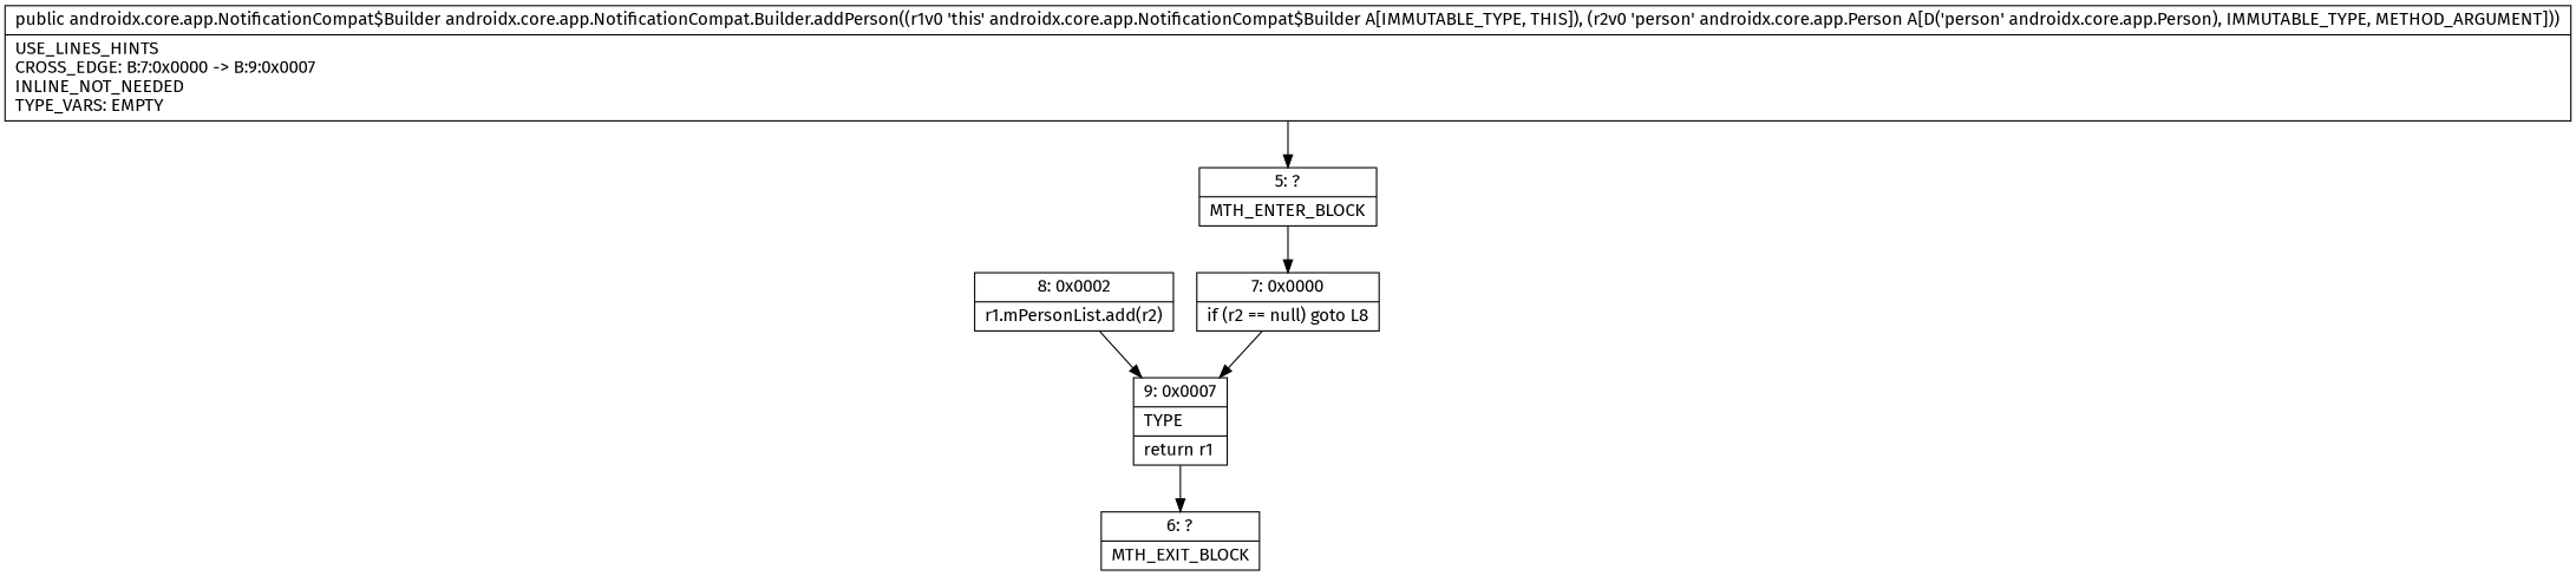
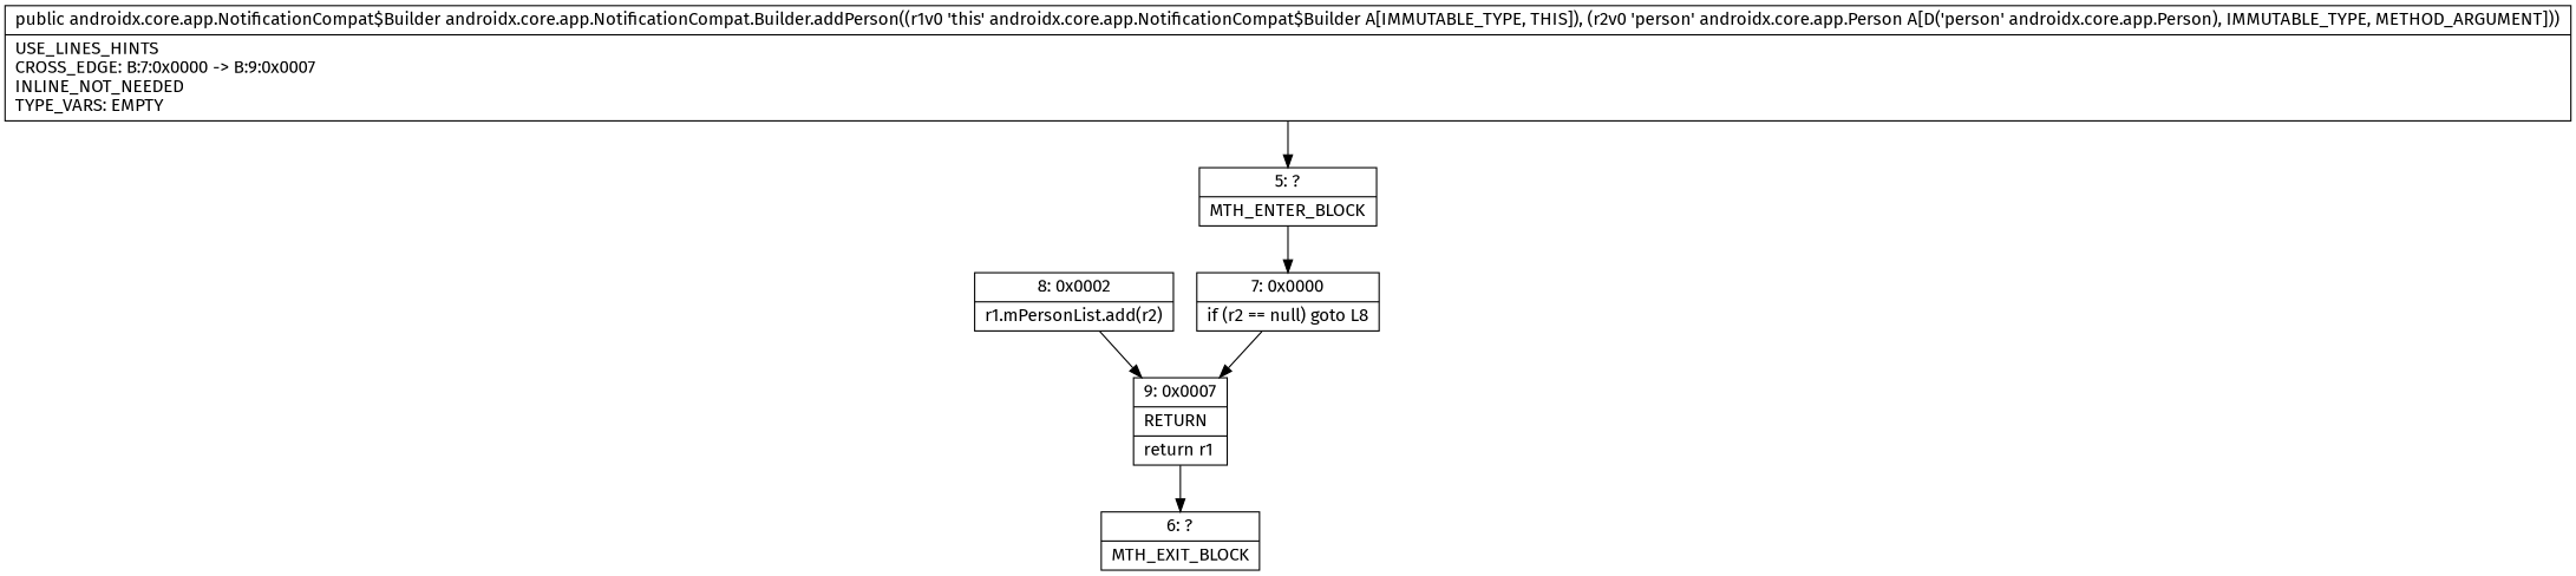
  digraph {
    fontname="Fira Sans"
    node [fontname="Fira Sans" shape=record]
    edge [fontname="Fira Sans"]
    n1 [label="{5\:\ ?|MTH_ENTER_BLOCK\l}"]
    n2 [label="{7\:\ 0x0000|if (r2 == null) goto L8\l}"]
-   n3 [label="{9\:\ 0x0007|TYPE\l|return r1\l}"]
+   n3 [label="{9\:\ 0x0007|RETURN\l|return r1\l}"]
    n4 [label="{8\:\ 0x0002|r1.mPersonList.add(r2)\l}"]
    n5 [label="{6\:\ ?|MTH_EXIT_BLOCK\l}"]
    n6 [label="{public androidx.core.app.NotificationCompat$Builder androidx.core.app.NotificationCompat.Builder.addPerson((r1v0 'this' androidx.core.app.NotificationCompat$Builder A[IMMUTABLE_TYPE, THIS]), (r2v0 'person' androidx.core.app.Person A[D('person' androidx.core.app.Person), IMMUTABLE_TYPE, METHOD_ARGUMENT]))  | USE_LINES_HINTS\lCROSS_EDGE: B:7:0x0000 \-\> B:9:0x0007\lINLINE_NOT_NEEDED\lTYPE_VARS: EMPTY\l}"]
    n1 -> n2
    n2 -> n3
    n3 -> n5
    n4 -> n3
    n6 -> n1
  }
